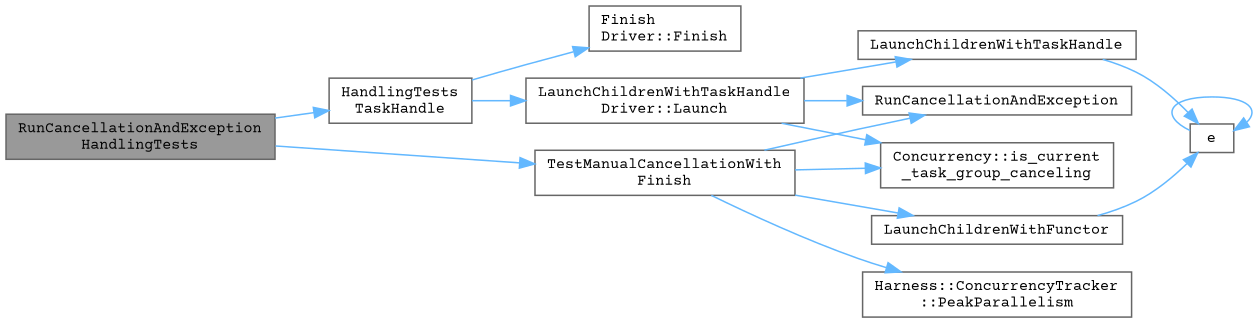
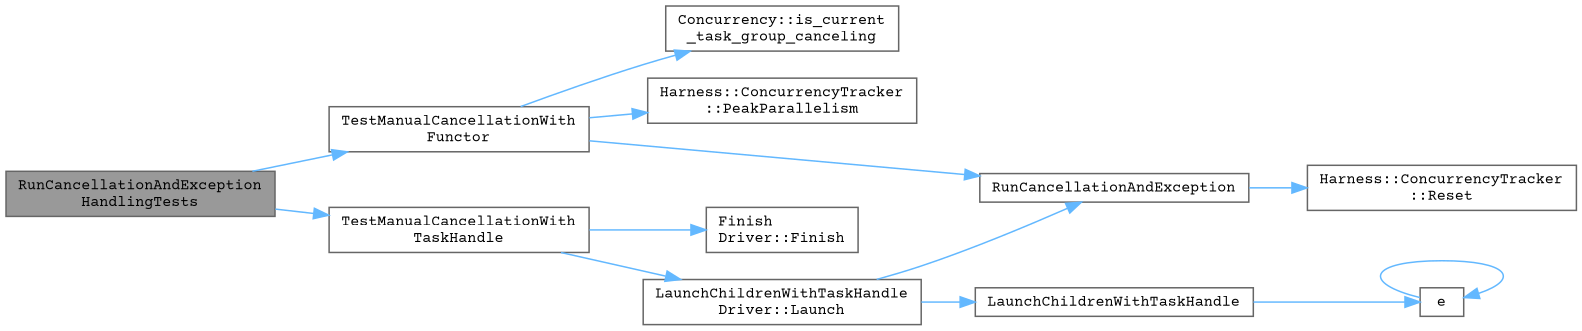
  digraph {
    fontname="Courier Prime"
    rankdir=LR
    node [color=grey40 fillcolor=white fontname="Courier Prime" fontsize=10 shape=box style=filled]
    edge [color=steelblue1 fontname="Courier Prime" fontsize=10 labelfontname=Helvetica labelfontsize=10 style=solid]
    n1 [color=gray40 fillcolor=grey60 fontcolor=black height=0.2 label="RunCancellationAndException\lHandlingTests" width=0.4]
-   n2 [height=0.2 label="TestManualCancellationWith\lFinish" width=0.4]
-   n3 [height=0.2 label="HandlingTests\lTaskHandle" width=0.4]
+   n2 [height=0.2 label="TestManualCancellationWith\lFunctor" width=0.4]
+   n3 [height=0.2 label="TestManualCancellationWith\lTaskHandle" width=0.4]
    n4 [height=0.2 label="Concurrency::is_current\l_task_group_canceling" width=0.4]
-   n5 [height=0.2 label=LaunchChildrenWithFunctor width=0.4]
    n6 [height=0.2 label="Harness::ConcurrencyTracker\l::PeakParallelism" width=0.4]
    n7 [height=0.2 label=RunCancellationAndException width=0.4]
    n8 [height=0.2 label="Finish\lDriver::Finish" width=0.4]
    n9 [height=0.2 label="LaunchChildrenWithTaskHandle\lDriver::Launch" width=0.4]
    n10 [height=0.2 label=e width=0.4]
+   n11 [height=0.2 label="Harness::ConcurrencyTracker\l::Reset" width=0.4]
    n12 [height=0.2 label=LaunchChildrenWithTaskHandle width=0.4]
    n1 -> n2
    n1 -> n3
    n2 -> n4
-   n2 -> n5
    n2 -> n6
    n2 -> n7
    n3 -> n8
    n3 -> n9
-   n5 -> n10
-   n9 -> n4
+   n7 -> n11
    n9 -> n7
    n9 -> n12
    n10 -> n10
    n12 -> n10
  }
